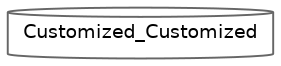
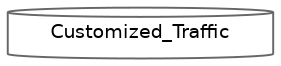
  digraph {
    rankdir=TB
-   n1 [color=gray40 fillcolor=white fontname=Helvetica fontsize=10 height=0.2 label=Customized_Customized shape=cylinder style=filled width=0.4]
+   n1 [color=gray40 fillcolor=white fontname=Helvetica fontsize=10 height=0.2 label=Customized_Traffic shape=cylinder style=filled width=0.4]
  }
